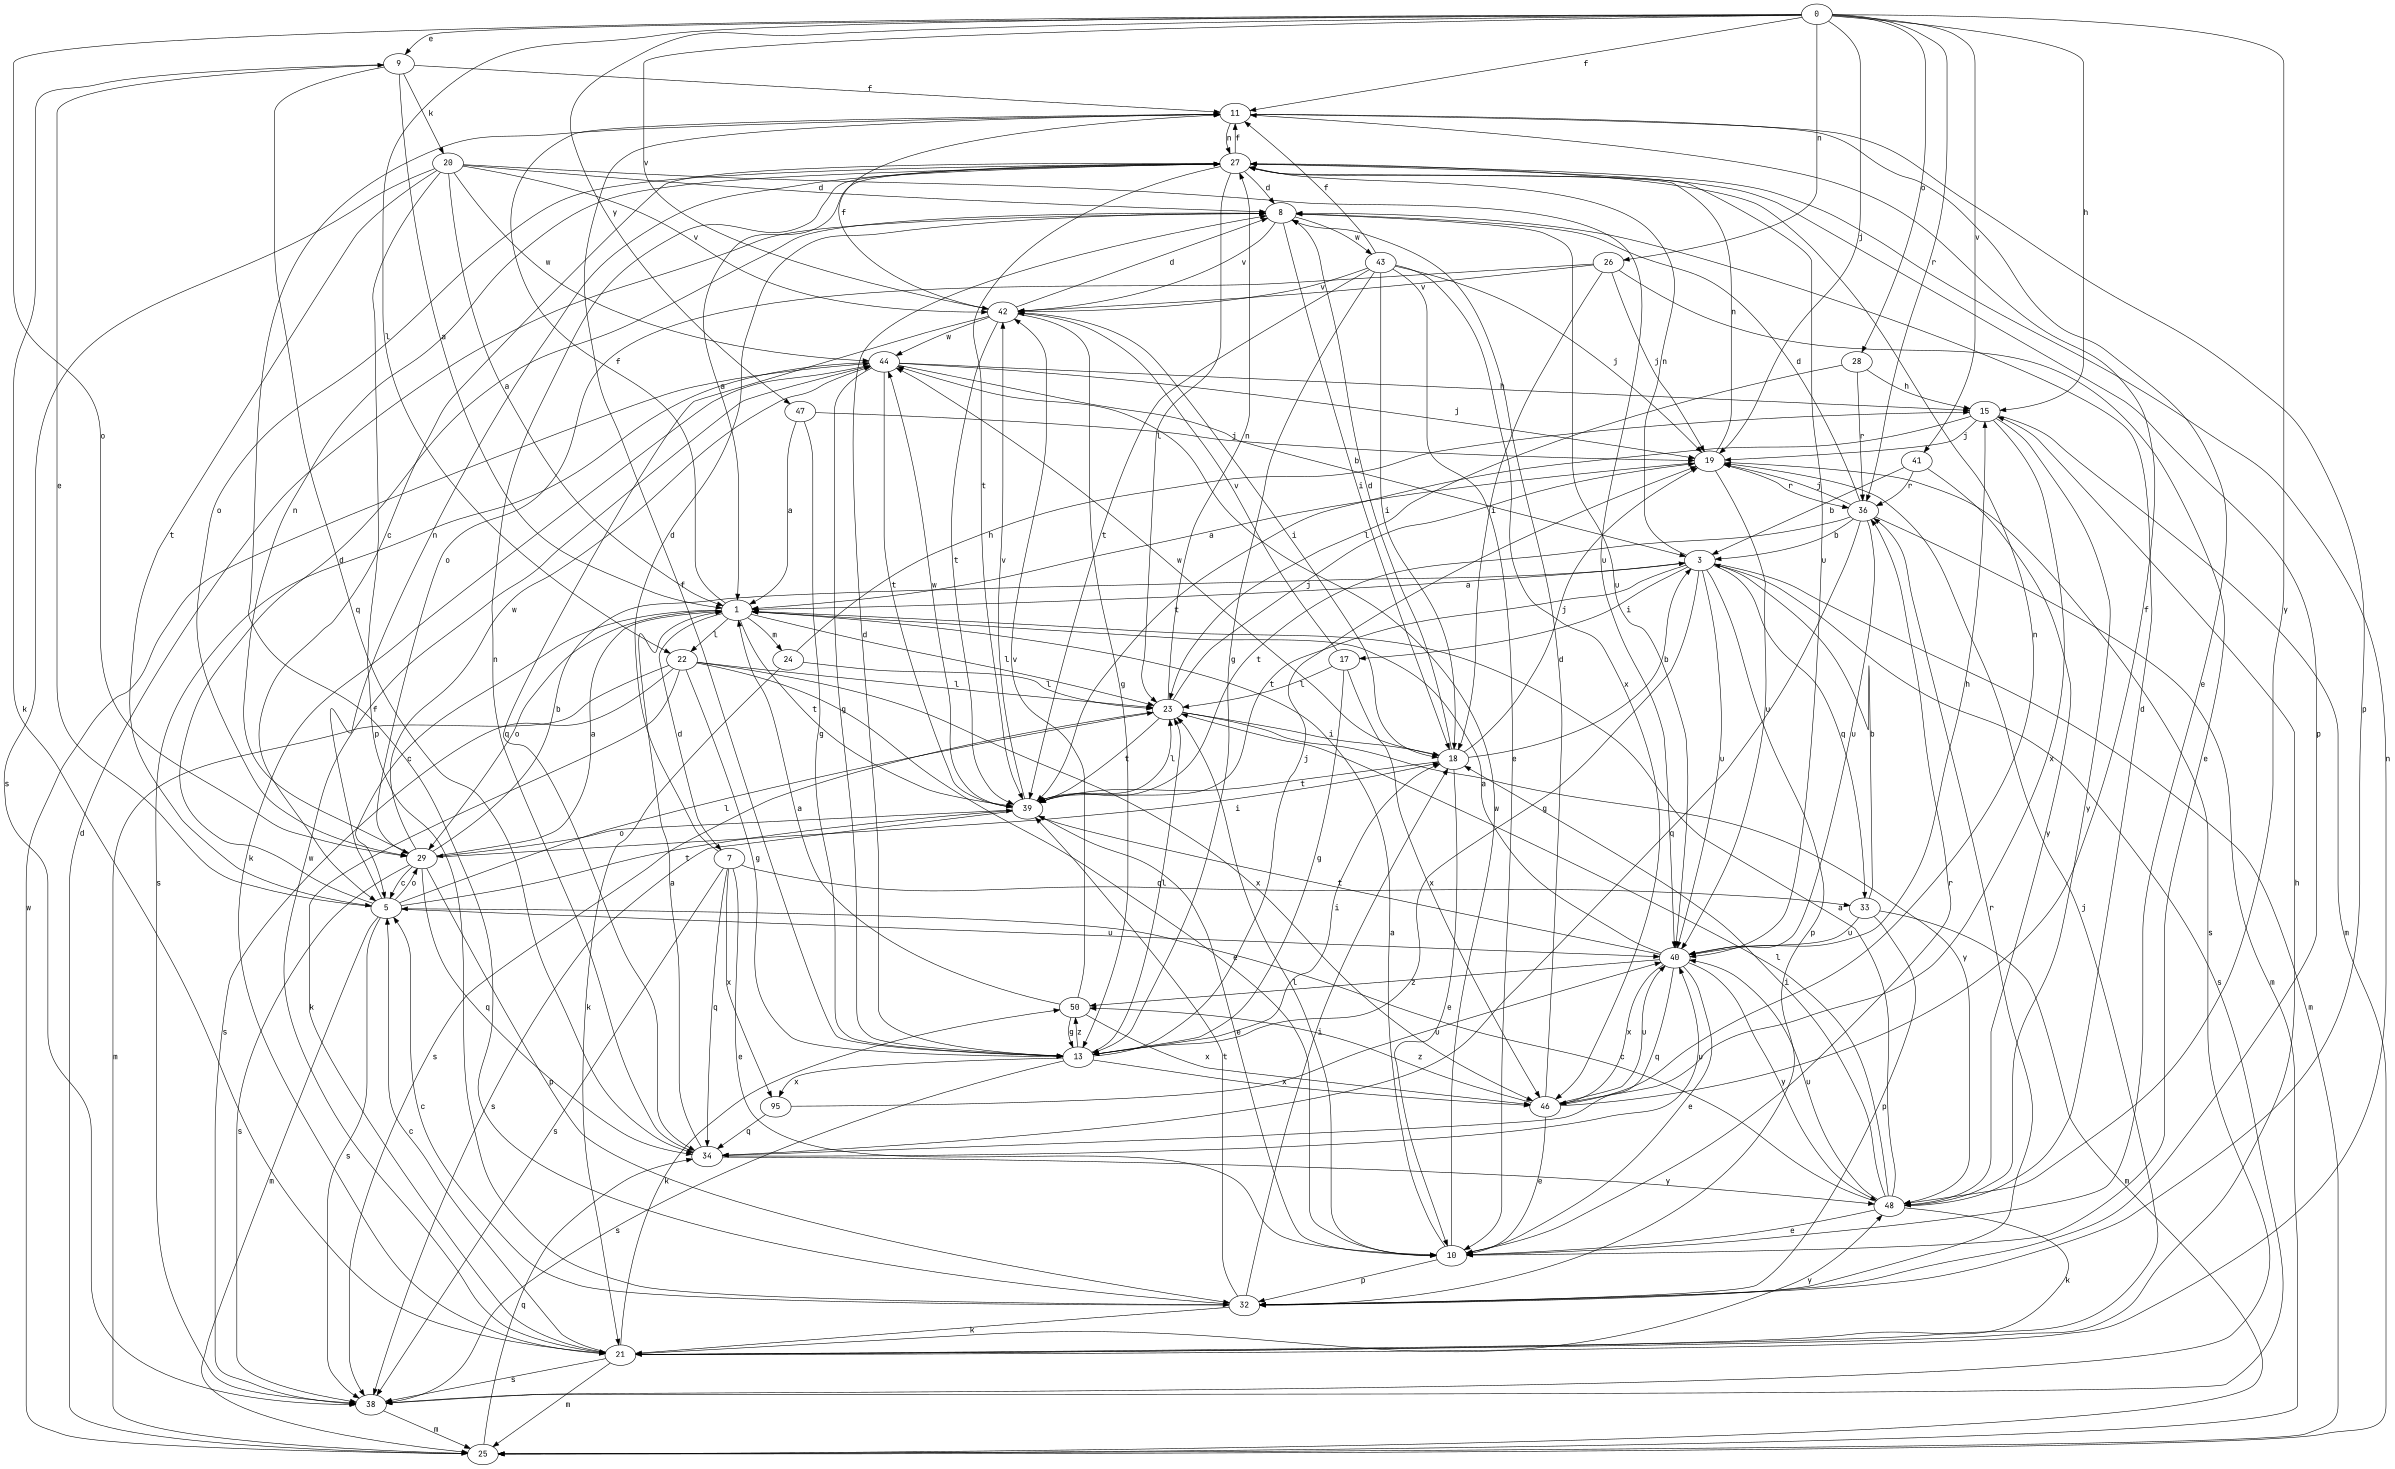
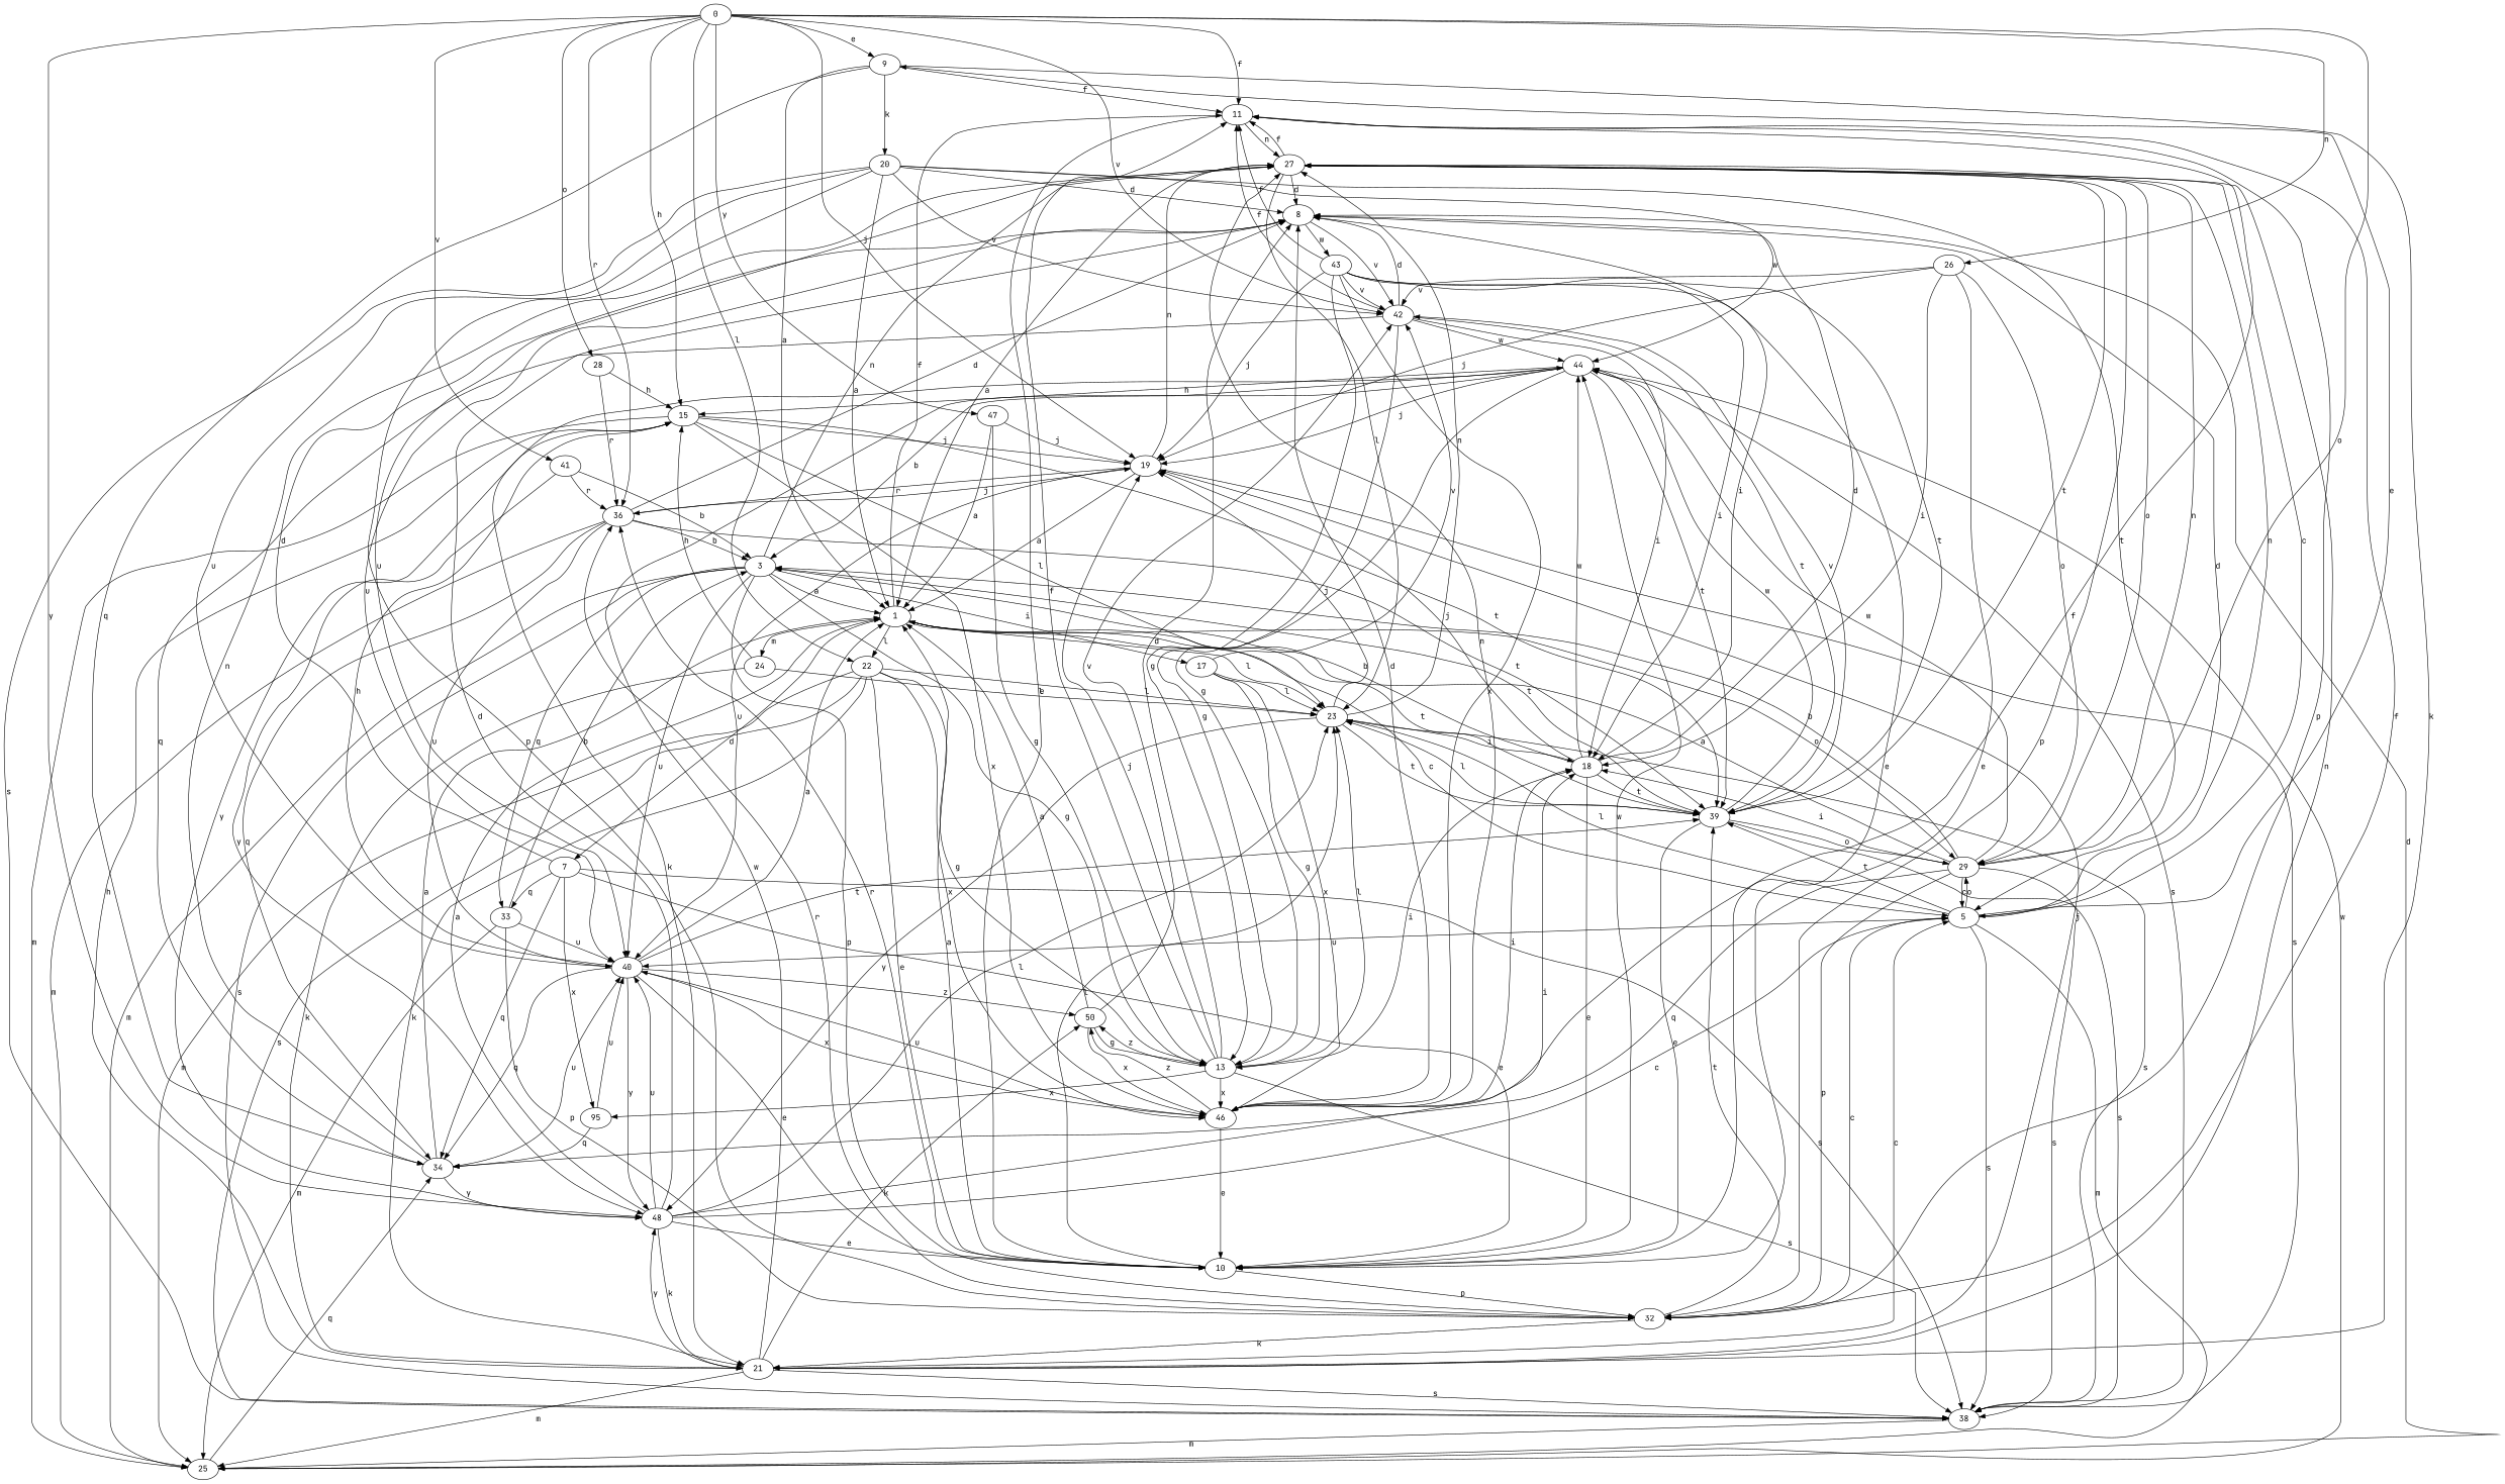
  strict digraph {
    fontname="JetBrains Mono"
    node [fontname="JetBrains Mono"]
    edge [fontname="JetBrains Mono"]
    0
    9
    11
    15
    19
    22
    26
    28
    29
    36
    41
    42
    47
    48
    1
    34
    20
    21
    27
    32
    10
    39
    25
    46
    38
    40
    23
    13
    18
    5
    3
    44
    8
    7
    24
    33
    n37 [label=95]
    17
    50
    43
    0 -> 9 [label=e]
    0 -> 11 [label=f]
    0 -> 15 [label=h]
    0 -> 19 [label=j]
    0 -> 22 [label=l]
    0 -> 26 [label=n]
    0 -> 28 [label=o]
    0 -> 29 [label=o]
    0 -> 36 [label=r]
    0 -> 41 [label=v]
    0 -> 42 [label=v]
    0 -> 47 [label=y]
    0 -> 48 [label=y]
    9 -> 11 [label=f]
    9 -> 1 [label=a]
    9 -> 34 [label=q]
    9 -> 20 [label=k]
    9 -> 21 [label=k]
    11 -> 27 [label=n]
    11 -> 32 [label=p]
    11 -> 10 [label=e]
    15 -> 19 [label=j]
    15 -> 48 [label=y]
    15 -> 39 [label=t]
    15 -> 25 [label=m]
    15 -> 46 [label=x]
    19 -> 36 [label=r]
    19 -> 1 [label=a]
    19 -> 27 [label=n]
    19 -> 38 [label=s]
    19 -> 40 [label=u]
    22 -> 21 [label=k]
    22 -> 10 [label=e]
    22 -> 25 [label=m]
    22 -> 46 [label=x]
    22 -> 38 [label=s]
    22 -> 23 [label=l]
    22 -> 13 [label=g]
    26 -> 19 [label=j]
    26 -> 29 [label=o]
    26 -> 42 [label=v]
    26 -> 10 [label=e]
    26 -> 18 [label=i]
    28 -> 15 [label=h]
    28 -> 36 [label=r]
-   28 -> 23 [label=l]
+   15 -> 23 [label=l]
    29 -> 1 [label=a]
    29 -> 34 [label=q]
    29 -> 27 [label=n]
    29 -> 32 [label=p]
    29 -> 38 [label=s]
    29 -> 18 [label=i]
    29 -> 5 [label=c]
    29 -> 3 [label=b]
    29 -> 44 [label=w]
    36 -> 19 [label=j]
    36 -> 34 [label=q]
    36 -> 39 [label=t]
    36 -> 25 [label=m]
    36 -> 40 [label=u]
    36 -> 3 [label=b]
    36 -> 8 [label=d]
    41 -> 36 [label=r]
    41 -> 48 [label=y]
    41 -> 3 [label=b]
    42 -> 11 [label=f]
    42 -> 34 [label=q]
    42 -> 39 [label=t]
    42 -> 13 [label=g]
    42 -> 18 [label=i]
    42 -> 44 [label=w]
    42 -> 8 [label=d]
    47 -> 19 [label=j]
    47 -> 1 [label=a]
    47 -> 13 [label=g]
    48 -> 1 [label=a]
    48 -> 21 [label=k]
    48 -> 10 [label=e]
    48 -> 40 [label=u]
    48 -> 23 [label=l]
    48 -> 18 [label=i]
    48 -> 5 [label=c]
    48 -> 8 [label=d]
    1 -> 11 [label=f]
    1 -> 22 [label=l]
    1 -> 29 [label=o]
    1 -> 39 [label=t]
    1 -> 23 [label=l]
    1 -> 5 [label=c]
    1 -> 7 [label=d]
    1 -> 24 [label=m]
    34 -> 48 [label=y]
    34 -> 1 [label=a]
    34 -> 27 [label=n]
    34 -> 40 [label=u]
    20 -> 42 [label=v]
    20 -> 1 [label=a]
    20 -> 32 [label=p]
    20 -> 38 [label=s]
    20 -> 40 [label=u]
    20 -> 5 [label=t]
    20 -> 44 [label=w]
    20 -> 8 [label=d]
    21 -> 15 [label=h]
    21 -> 19 [label=j]
    21 -> 48 [label=y]
    21 -> 27 [label=n]
    21 -> 25 [label=m]
    21 -> 38 [label=s]
    21 -> 5 [label=c]
    21 -> 44 [label=w]
    21 -> 50 [label=k]
    27 -> 11 [label=f]
    27 -> 29 [label=o]
    27 -> 1 [label=a]
    27 -> 32 [label=p]
    27 -> 39 [label=t]
    27 -> 40 [label=u]
    27 -> 23 [label=l]
    27 -> 5 [label=c]
    27 -> 8 [label=d]
    32 -> 11 [label=f]
    32 -> 36 [label=r]
    32 -> 21 [label=k]
    32 -> 39 [label=t]
-   32 -> 18 [label=i]
+   46 -> 18 [label=i]
    32 -> 5 [label=c]
    10 -> 36 [label=r]
    10 -> 1 [label=a]
    10 -> 32 [label=p]
    10 -> 23 [label=l]
    10 -> 44 [label=w]
    39 -> 29 [label=o]
    39 -> 42 [label=v]
    39 -> 10 [label=e]
    39 -> 38 [label=s]
    39 -> 23 [label=l]
    39 -> 44 [label=w]
    25 -> 34 [label=q]
    25 -> 44 [label=w]
    25 -> 8 [label=d]
    46 -> 11 [label=f]
    46 -> 27 [label=n]
    46 -> 10 [label=e]
    46 -> 40 [label=u]
    46 -> 8 [label=d]
    46 -> 50 [label=z]
    38 -> 25 [label=m]
    40 -> 15 [label=h]
    40 -> 48 [label=y]
    40 -> 1 [label=a]
    40 -> 34 [label=q]
    40 -> 10 [label=e]
    40 -> 39 [label=t]
    40 -> 46 [label=x]
    40 -> 50 [label=z]
    23 -> 19 [label=j]
    23 -> 48 [label=y]
    23 -> 27 [label=n]
    23 -> 39 [label=t]
    23 -> 38 [label=s]
    23 -> 18 [label=i]
    13 -> 11 [label=f]
    13 -> 19 [label=j]
    13 -> 46 [label=x]
    13 -> 38 [label=s]
    13 -> 23 [label=l]
    13 -> 18 [label=i]
    13 -> 8 [label=d]
    13 -> n37 [label=x]
    13 -> 50 [label=z]
    18 -> 19 [label=j]
    18 -> 10 [label=e]
    18 -> 39 [label=t]
    18 -> 3 [label=b]
    18 -> 44 [label=w]
    18 -> 8 [label=d]
    5 -> 9 [label=e]
    5 -> 29 [label=o]
    5 -> 27 [label=n]
    5 -> 39 [label=t]
    5 -> 25 [label=m]
    5 -> 38 [label=s]
    5 -> 40 [label=u]
    5 -> 23 [label=l]
    5 -> 8 [label=d]
    3 -> 1 [label=a]
    3 -> 27 [label=n]
    3 -> 32 [label=p]
    3 -> 39 [label=t]
    3 -> 25 [label=m]
    3 -> 38 [label=s]
    3 -> 40 [label=u]
    3 -> 13 [label=g]
    3 -> 33 [label=q]
    3 -> 17 [label=i]
    44 -> 15 [label=h]
    44 -> 19 [label=j]
    44 -> 21 [label=k]
    44 -> 39 [label=t]
    44 -> 38 [label=s]
    44 -> 13 [label=g]
    44 -> 3 [label=b]
    8 -> 42 [label=v]
    8 -> 40 [label=u]
    8 -> 18 [label=i]
    8 -> 43 [label=w]
    7 -> 34 [label=q]
    7 -> 10 [label=e]
    7 -> 38 [label=s]
    7 -> 8 [label=d]
    7 -> 33 [label=q]
    7 -> n37 [label=x]
    24 -> 15 [label=h]
    24 -> 21 [label=k]
    24 -> 23 [label=l]
    33 -> 32 [label=p]
    33 -> 25 [label=m]
    33 -> 40 [label=u]
    33 -> 3 [label=b]
    n37 -> 34 [label=q]
    n37 -> 40 [label=u]
    17 -> 42 [label=v]
    17 -> 46 [label=x]
    17 -> 23 [label=l]
    17 -> 13 [label=g]
    50 -> 42 [label=v]
    50 -> 1 [label=a]
    50 -> 46 [label=x]
    50 -> 13 [label=g]
    43 -> 11 [label=f]
    43 -> 19 [label=j]
    43 -> 42 [label=v]
    43 -> 10 [label=e]
    43 -> 39 [label=t]
    43 -> 46 [label=x]
    43 -> 13 [label=g]
    43 -> 18 [label=i]
  }
